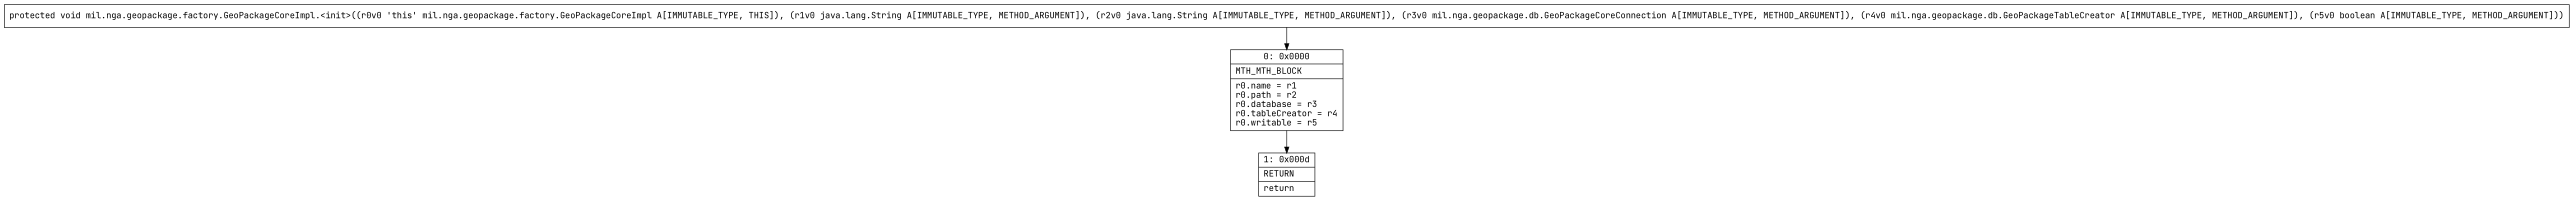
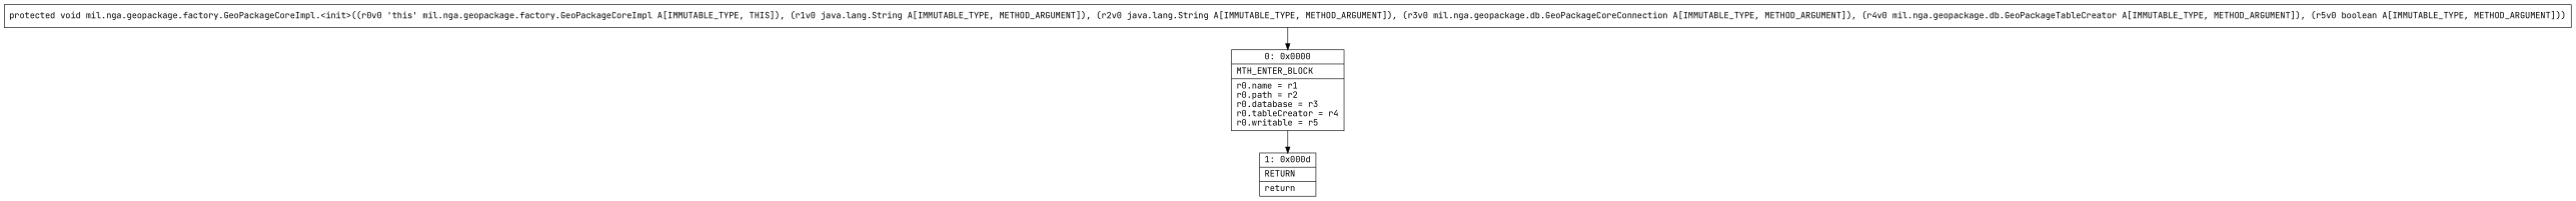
  digraph {
    fontname="JetBrains Mono"
    node [shape=record fontname="JetBrains Mono"]
    edge [fontname="JetBrains Mono"]
-   n1 [label="{0\:\ 0x0000|MTH_MTH_BLOCK\l|r0.name = r1\lr0.path = r2\lr0.database = r3\lr0.tableCreator = r4\lr0.writable = r5\l}"]
+   n1 [label="{0\:\ 0x0000|MTH_ENTER_BLOCK\l|r0.name = r1\lr0.path = r2\lr0.database = r3\lr0.tableCreator = r4\lr0.writable = r5\l}"]
    n2 [label="{1\:\ 0x000d|RETURN\l|return\l}"]
    n3 [label="{protected void mil.nga.geopackage.factory.GeoPackageCoreImpl.\<init\>((r0v0 'this' mil.nga.geopackage.factory.GeoPackageCoreImpl A[IMMUTABLE_TYPE, THIS]), (r1v0 java.lang.String A[IMMUTABLE_TYPE, METHOD_ARGUMENT]), (r2v0 java.lang.String A[IMMUTABLE_TYPE, METHOD_ARGUMENT]), (r3v0 mil.nga.geopackage.db.GeoPackageCoreConnection A[IMMUTABLE_TYPE, METHOD_ARGUMENT]), (r4v0 mil.nga.geopackage.db.GeoPackageTableCreator A[IMMUTABLE_TYPE, METHOD_ARGUMENT]), (r5v0 boolean A[IMMUTABLE_TYPE, METHOD_ARGUMENT])) }"]
    n1 -> n2
    n3 -> n1
  }
